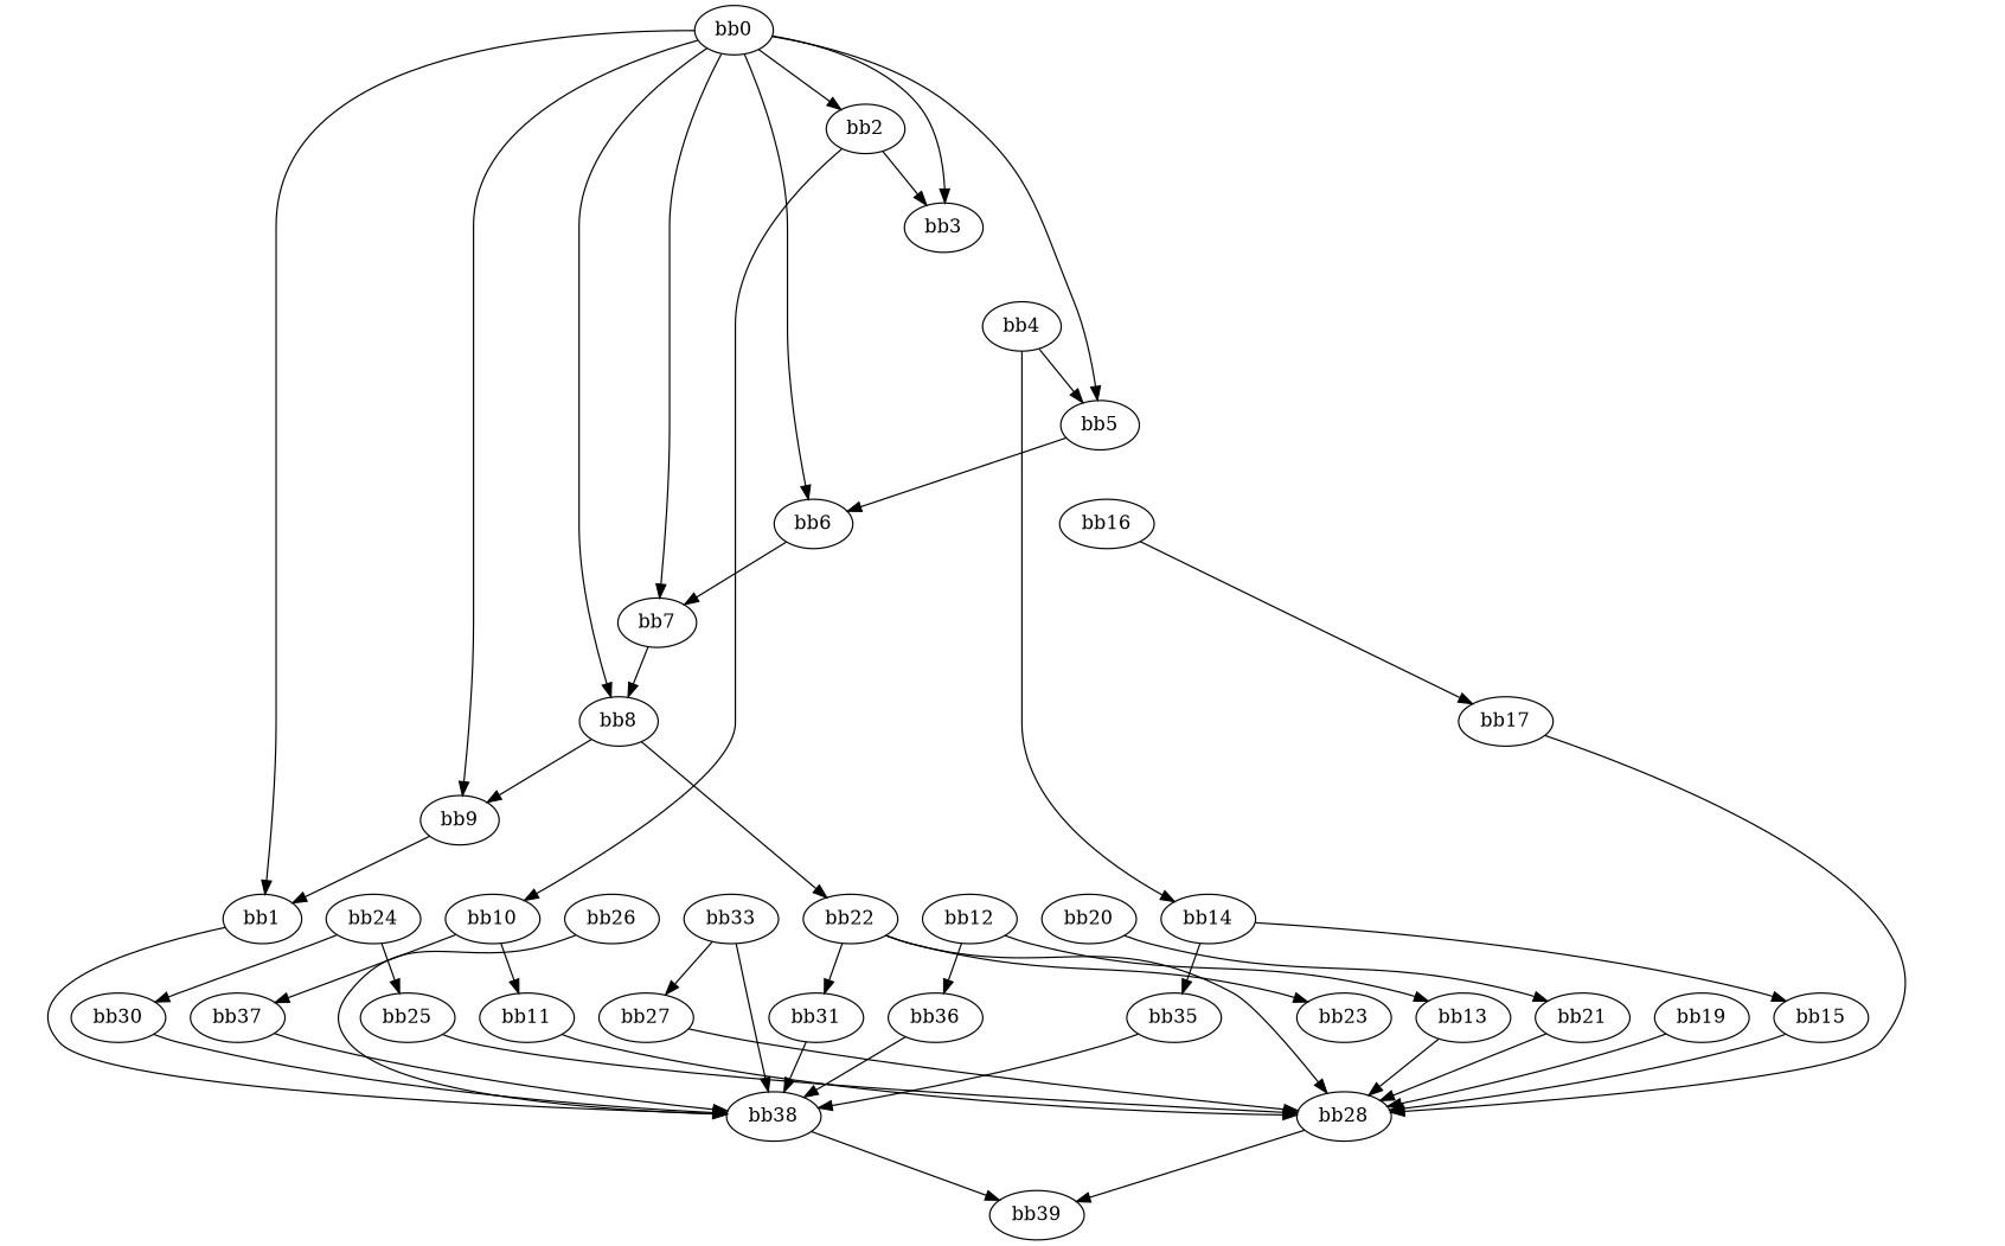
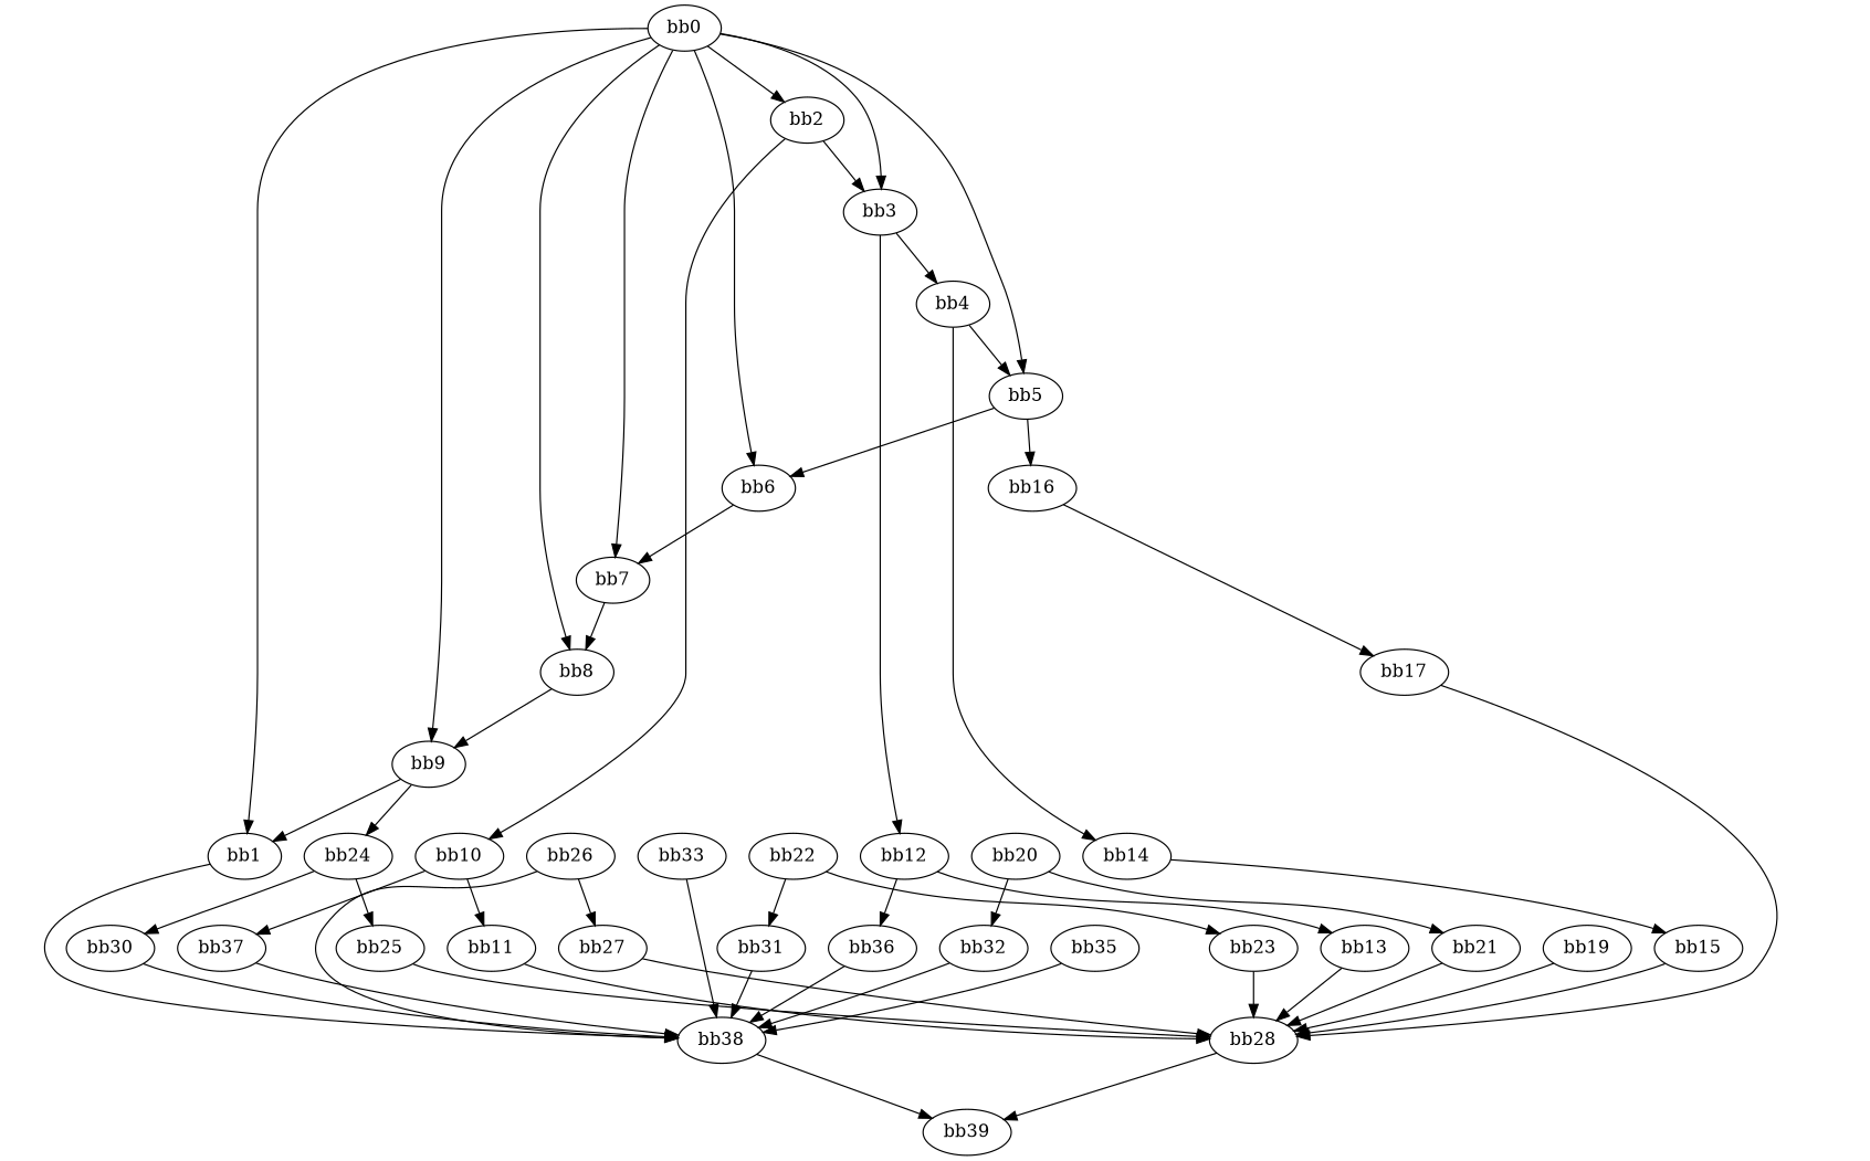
  digraph {
    n1 [label="bb0\l"]
    n2 [label="bb1\l"]
    n3 [label="bb2\l"]
    n4 [label="bb3\l"]
    n5 [label="bb5\l"]
    n6 [label="bb6\l"]
    n7 [label="bb7\l"]
    n8 [label="bb8\l"]
    n9 [label="bb9\l"]
    n10 [label="bb38\l"]
    n11 [label="bb10\l"]
    n12 [label="bb4\l"]
    n13 [label="bb12\l"]
    n14 [label="bb14\l"]
    n15 [label="bb16\l"]
    n16 [label="bb22\l"]
    n17 [label="bb24\l"]
    n18 [label="bb26\l"]
    n19 [label="bb27\l"]
    n20 [label="bb39\l"]
    n21 [label="bb11\l"]
    n22 [label="bb37\l"]
    n23 [label="bb13\l"]
    n24 [label="bb36\l"]
    n25 [label="bb15\l"]
    n26 [label="bb35\l"]
    n27 [label="bb17\l"]
    n28 [label="bb20\l"]
    n29 [label="bb21\l"]
+   n30 [label="bb32\l"]
    n31 [label="bb23\l"]
    n32 [label="bb31\l"]
    n33 [label="bb25\l"]
    n34 [label="bb30\l"]
    n35 [label="bb28\l"]
    n36 [label="bb19\l"]
    n37 [label="bb33\l"]
    n1 -> n2
    n1 -> n3
    n1 -> n4
    n1 -> n5
    n1 -> n6
    n1 -> n7
    n1 -> n8
    n1 -> n9
    n2 -> n10
    n3 -> n4
    n3 -> n11
+   n4 -> n12
+   n4 -> n13
    n5 -> n6
+   n5 -> n15
    n6 -> n7
    n7 -> n8
    n8 -> n9
-   n8 -> n16
    n9 -> n2
+   n9 -> n17
    n10 -> n20
    n11 -> n21
    n11 -> n22
    n12 -> n5
    n12 -> n14
    n13 -> n23
    n13 -> n24
    n14 -> n25
-   n14 -> n26
    n15 -> n27
    n16 -> n31
    n16 -> n32
    n17 -> n33
    n17 -> n34
    n18 -> n10
-   n37 -> n19
+   n18 -> n19
    n19 -> n35
    n21 -> n35
    n22 -> n10
    n23 -> n35
    n24 -> n10
    n25 -> n35
    n26 -> n10
    n27 -> n35
    n28 -> n29
+   n28 -> n30
    n29 -> n35
-   n16 -> n35
+   n30 -> n10
+   n31 -> n35
    n32 -> n10
    n33 -> n35
    n34 -> n10
    n35 -> n20
    n36 -> n35
    n37 -> n10
  }
